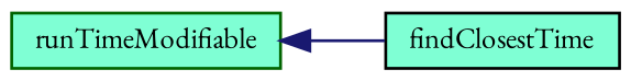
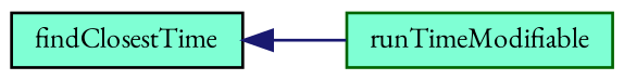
  digraph {
    rankdir=LR
    fontname="EB Garamond"
    node [fillcolor=aquamarine fontname="EB Garamond" fontsize=10 shape=record style=filled]
    n1 [color=black fontcolor=black height=0.2 label=findClosestTime width=0.4]
    n2 [color=darkgreen height=0.2 label=runTimeModifiable width=0.4]
-   n2 -> n1 [color=midnightblue dir=back fontname="EB Garamond" fontsize=10 labelfontname=Helvetica labelfontsize=10 style=solid]
+   n1 -> n2 [color=midnightblue dir=back fontname="EB Garamond" fontsize=10 labelfontname=Helvetica labelfontsize=10 style=solid]
  }
